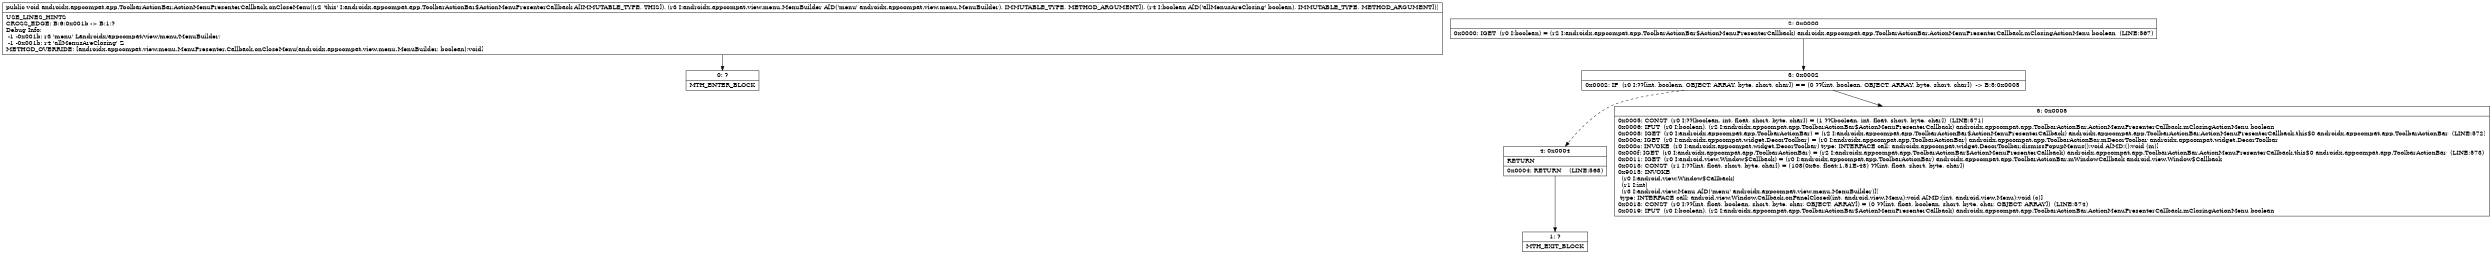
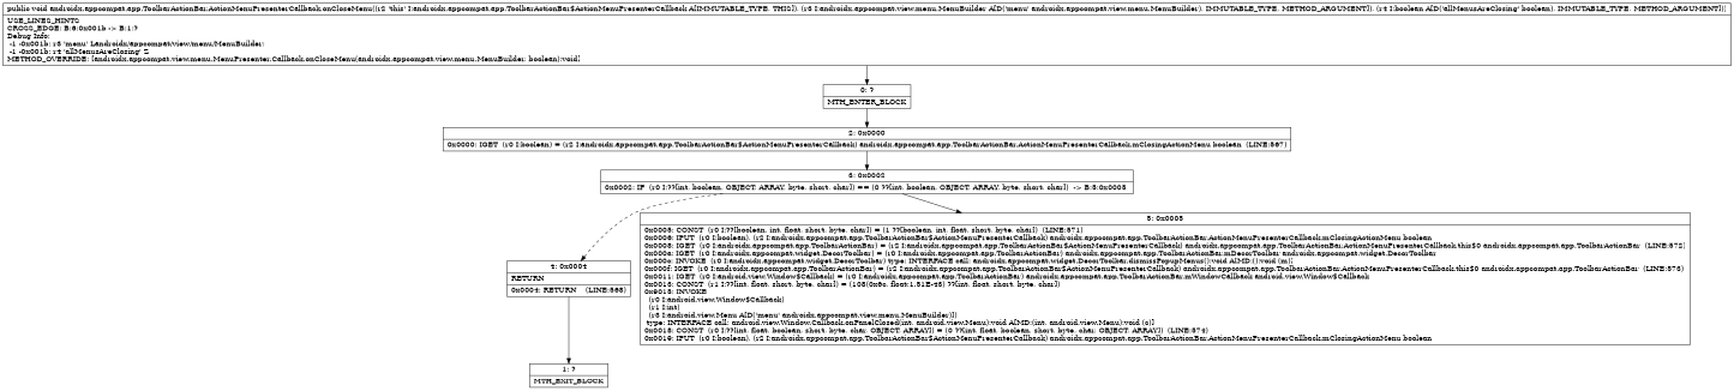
  digraph {
    node [shape=record]
    n1 [label="{0\:\ ?|MTH_ENTER_BLOCK\l}"]
    n2 [label="{2\:\ 0x0000|0x0000: IGET  (r0 I:boolean) = (r2 I:androidx.appcompat.app.ToolbarActionBar$ActionMenuPresenterCallback) androidx.appcompat.app.ToolbarActionBar.ActionMenuPresenterCallback.mClosingActionMenu boolean  (LINE:567)\l}"]
    n3 [label="{3\:\ 0x0002|0x0002: IF  (r0 I:??[int, boolean, OBJECT, ARRAY, byte, short, char]) == (0 ??[int, boolean, OBJECT, ARRAY, byte, short, char])  \-\> B:5:0x0005 \l}"]
    n4 [label="{4\:\ 0x0004|RETURN\l|0x0004: RETURN    (LINE:568)\l}"]
    n5 [label="{5\:\ 0x0005|0x0005: CONST  (r0 I:??[boolean, int, float, short, byte, char]) = (1 ??[boolean, int, float, short, byte, char])  (LINE:571)\l0x0006: IPUT  (r0 I:boolean), (r2 I:androidx.appcompat.app.ToolbarActionBar$ActionMenuPresenterCallback) androidx.appcompat.app.ToolbarActionBar.ActionMenuPresenterCallback.mClosingActionMenu boolean \l0x0008: IGET  (r0 I:androidx.appcompat.app.ToolbarActionBar) = (r2 I:androidx.appcompat.app.ToolbarActionBar$ActionMenuPresenterCallback) androidx.appcompat.app.ToolbarActionBar.ActionMenuPresenterCallback.this$0 androidx.appcompat.app.ToolbarActionBar  (LINE:572)\l0x000a: IGET  (r0 I:androidx.appcompat.widget.DecorToolbar) = (r0 I:androidx.appcompat.app.ToolbarActionBar) androidx.appcompat.app.ToolbarActionBar.mDecorToolbar androidx.appcompat.widget.DecorToolbar \l0x000c: INVOKE  (r0 I:androidx.appcompat.widget.DecorToolbar) type: INTERFACE call: androidx.appcompat.widget.DecorToolbar.dismissPopupMenus():void A[MD:():void (m)]\l0x000f: IGET  (r0 I:androidx.appcompat.app.ToolbarActionBar) = (r2 I:androidx.appcompat.app.ToolbarActionBar$ActionMenuPresenterCallback) androidx.appcompat.app.ToolbarActionBar.ActionMenuPresenterCallback.this$0 androidx.appcompat.app.ToolbarActionBar  (LINE:573)\l0x0011: IGET  (r0 I:android.view.Window$Callback) = (r0 I:androidx.appcompat.app.ToolbarActionBar) androidx.appcompat.app.ToolbarActionBar.mWindowCallback android.view.Window$Callback \l0x0013: CONST  (r1 I:??[int, float, short, byte, char]) = (108(0x6c, float:1.51E\-43) ??[int, float, short, byte, char]) \l0x9015: INVOKE  \l  (r0 I:android.view.Window$Callback)\l  (r1 I:int)\l  (r3 I:android.view.Menu A[D('menu' androidx.appcompat.view.menu.MenuBuilder)])\l type: INTERFACE call: android.view.Window.Callback.onPanelClosed(int, android.view.Menu):void A[MD:(int, android.view.Menu):void (c)]\l0x0018: CONST  (r0 I:??[int, float, boolean, short, byte, char, OBJECT, ARRAY]) = (0 ??[int, float, boolean, short, byte, char, OBJECT, ARRAY])  (LINE:574)\l0x0019: IPUT  (r0 I:boolean), (r2 I:androidx.appcompat.app.ToolbarActionBar$ActionMenuPresenterCallback) androidx.appcompat.app.ToolbarActionBar.ActionMenuPresenterCallback.mClosingActionMenu boolean \l}"]
    n6 [label="{1\:\ ?|MTH_EXIT_BLOCK\l}"]
    n7 [label="{public void androidx.appcompat.app.ToolbarActionBar.ActionMenuPresenterCallback.onCloseMenu((r2 'this' I:androidx.appcompat.app.ToolbarActionBar$ActionMenuPresenterCallback A[IMMUTABLE_TYPE, THIS]), (r3 I:androidx.appcompat.view.menu.MenuBuilder A[D('menu' androidx.appcompat.view.menu.MenuBuilder), IMMUTABLE_TYPE, METHOD_ARGUMENT]), (r4 I:boolean A[D('allMenusAreClosing' boolean), IMMUTABLE_TYPE, METHOD_ARGUMENT]))  | USE_LINES_HINTS\lCROSS_EDGE: B:6:0x001b \-\> B:1:?\lDebug Info:\l  \-1 \-0x001b: r3 'menu' Landroidx\/appcompat\/view\/menu\/MenuBuilder;\l  \-1 \-0x001b: r4 'allMenusAreClosing' Z\lMETHOD_OVERRIDE: [androidx.appcompat.view.menu.MenuPresenter.Callback.onCloseMenu(androidx.appcompat.view.menu.MenuBuilder, boolean):void]\l}"]
+   n1 -> n2
    n2 -> n3
    n3 -> n4 [style=dashed]
    n3 -> n5
    n4 -> n6
    n7 -> n1
  }
